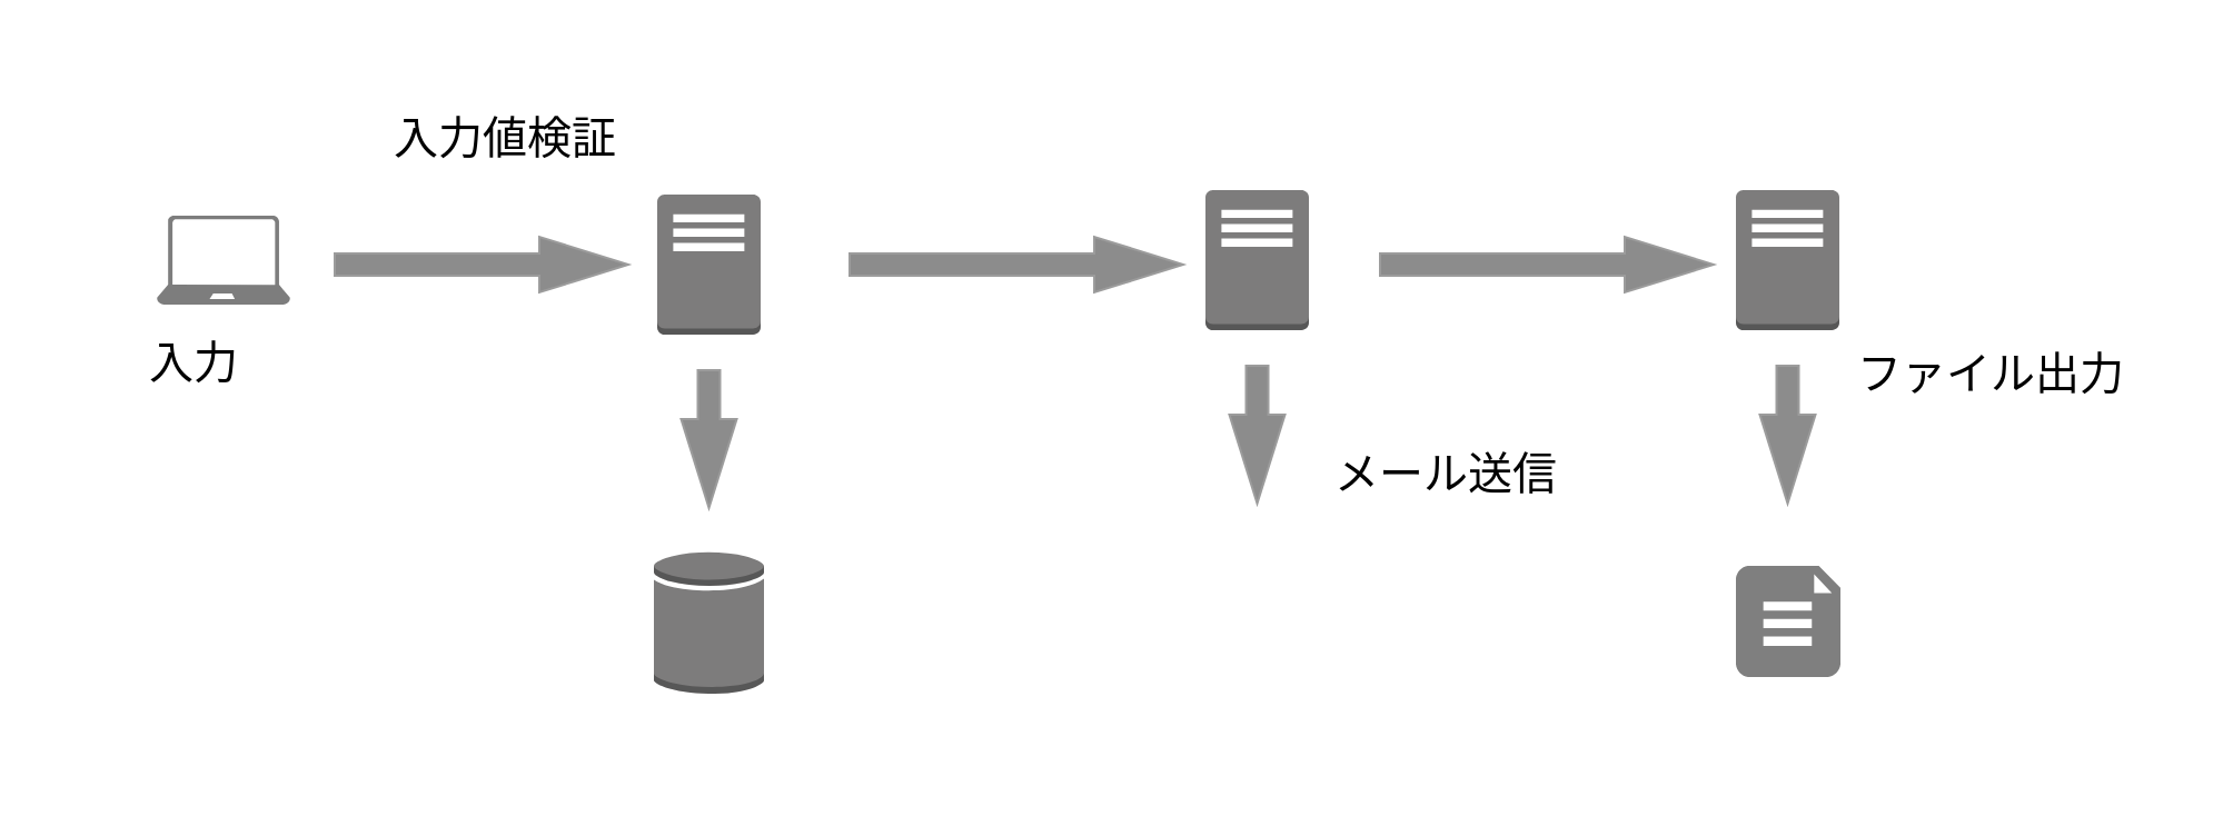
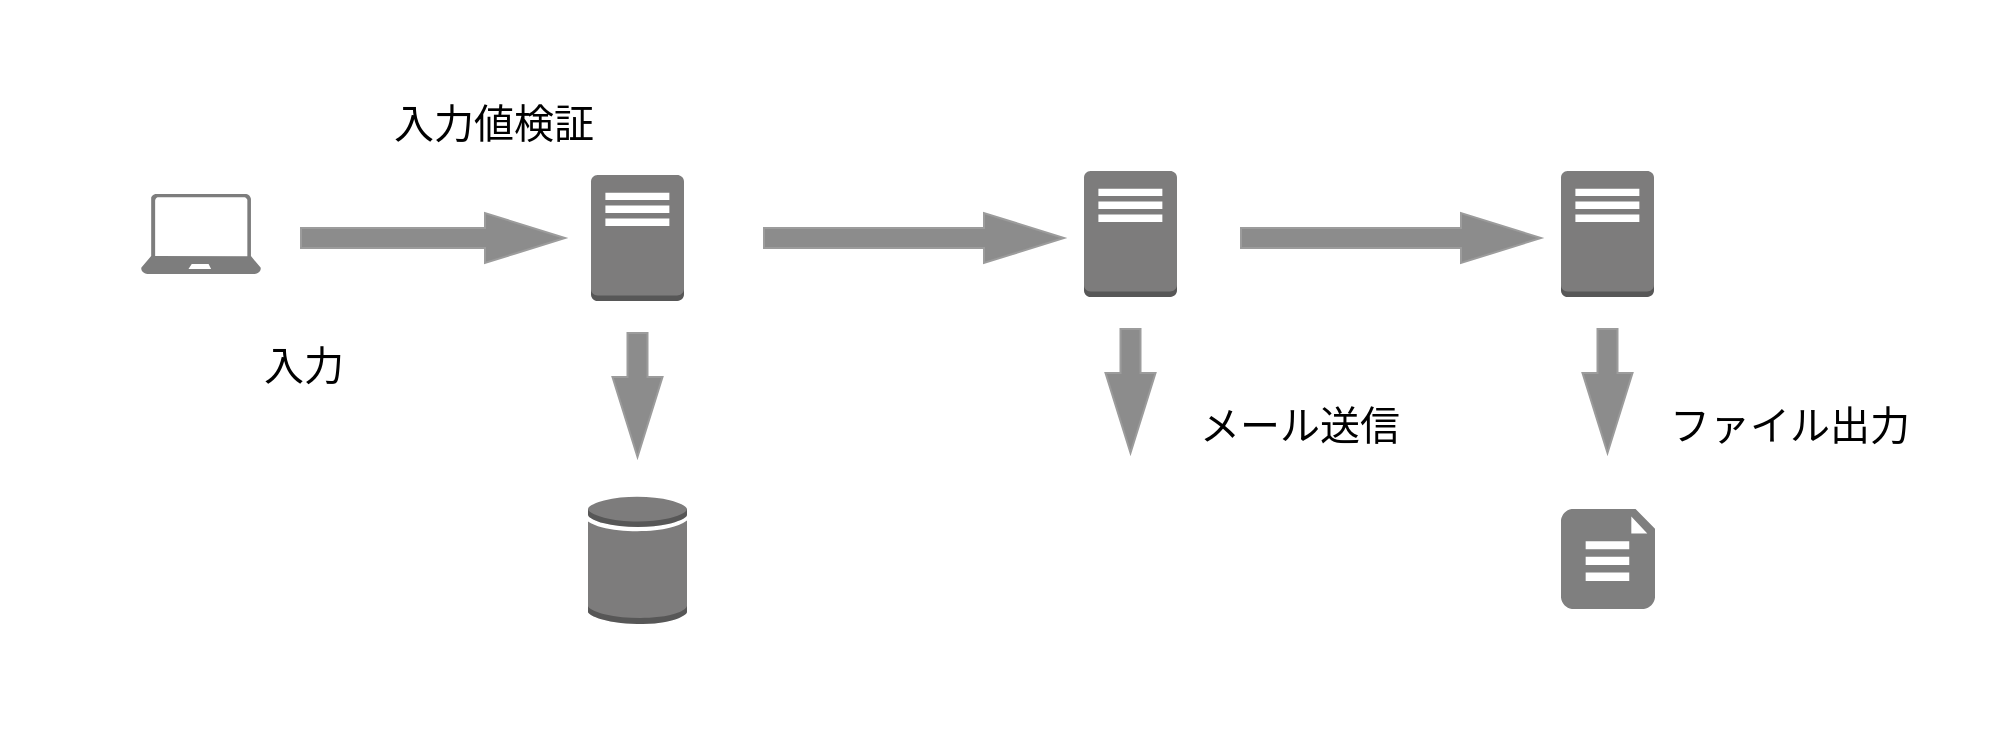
  <mxCell id="0" />
  <mxCell id="1" parent="0" />
  <mxCell id="2" value="" style="pointerEvents=1;shadow=0;dashed=0;html=1;strokeColor=none;labelPosition=center;verticalLabelPosition=bottom;verticalAlign=top;align=center;shape=mxgraph.azure.laptop;fillColor=#7D7D7D;fontSize=26;fontColor=#000000;" vertex="1" parent="1"><mxGeometry x="70" y="96.5" width="60" height="40" as="geometry" /></mxCell>
  <mxCell id="3" value="" style="outlineConnect=0;dashed=0;verticalLabelPosition=bottom;verticalAlign=top;align=center;html=1;shape=mxgraph.aws3.traditional_server;fillColor=#7D7C7C;gradientColor=none;strokeColor=#9C9C9C;strokeWidth=1;fontSize=26;fontColor=#000000;" vertex="1" parent="1"><mxGeometry x="295" y="87" width="46.5" height="63" as="geometry" /></mxCell>
  <mxCell id="4" value="" style="html=1;shadow=0;dashed=0;align=center;verticalAlign=middle;shape=mxgraph.arrows2.arrow;dy=0.6;dx=40;notch=0;strokeColor=#9C9C9C;strokeWidth=1;fillColor=#8C8C8C;fontSize=26;fontColor=#000000;" vertex="1" parent="1"><mxGeometry x="150" y="106" width="132" height="25" as="geometry" /></mxCell>
  <mxCell id="5" value="" style="outlineConnect=0;dashed=0;verticalLabelPosition=bottom;verticalAlign=top;align=center;html=1;shape=mxgraph.aws3.generic_database;fillColor=#7D7C7C;gradientColor=none;strokeColor=#9C9C9C;strokeWidth=1;fontSize=26;fontColor=#000000;" vertex="1" parent="1"><mxGeometry x="293.5" y="247" width="49.5" height="64.5" as="geometry" /></mxCell>
  <mxCell id="6" value="" style="shape=image;html=1;verticalAlign=top;verticalLabelPosition=bottom;labelBackgroundColor=#ffffff;imageAspect=0;aspect=fixed;image=https://cdn3.iconfinder.com/data/icons/interface-39/24/freebies1_expanded-13-128.png;strokeColor=#9C9C9C;strokeWidth=1;fillColor=#8C8C8C;fontSize=26;fontColor=#9C9C9C;" vertex="1" parent="1"><mxGeometry x="578" y="37" width="50" height="50" as="geometry" /></mxCell>
  <mxCell id="7" value="" style="html=1;shadow=0;dashed=0;align=center;verticalAlign=middle;shape=mxgraph.arrows2.arrow;dy=0.6;dx=40;notch=0;strokeColor=#9C9C9C;strokeWidth=1;fillColor=#8C8C8C;fontSize=26;fontColor=#000000;direction=south;" vertex="1" parent="1"><mxGeometry x="305.75" y="166" width="25" height="62" as="geometry" /></mxCell>
  <mxCell id="8" value="" style="html=1;shadow=0;dashed=0;align=center;verticalAlign=middle;shape=mxgraph.arrows2.arrow;dy=0.6;dx=40;notch=0;strokeColor=#9C9C9C;strokeWidth=1;fillColor=#8C8C8C;fontSize=26;fontColor=#000000;" vertex="1" parent="1"><mxGeometry x="381.5" y="106" width="150" height="25" as="geometry" /></mxCell>
  <mxCell id="9" value="" style="outlineConnect=0;dashed=0;verticalLabelPosition=bottom;verticalAlign=top;align=center;html=1;shape=mxgraph.aws3.traditional_server;fillColor=#7D7C7C;gradientColor=none;strokeColor=#9C9C9C;strokeWidth=1;fontSize=26;fontColor=#000000;" vertex="1" parent="1"><mxGeometry x="541.5" y="85" width="46.5" height="63" as="geometry" /></mxCell>
  <mxCell id="10" value="" style="html=1;shadow=0;dashed=0;align=center;verticalAlign=middle;shape=mxgraph.arrows2.arrow;dy=0.6;dx=40;notch=0;strokeColor=#9C9C9C;strokeWidth=1;fillColor=#8C8C8C;fontSize=26;fontColor=#000000;direction=south;" vertex="1" parent="1"><mxGeometry x="552.25" y="164" width="25" height="62" as="geometry" /></mxCell>
  <mxCell id="11" value="" style="shape=image;verticalAlign=top;verticalLabelPosition=bottom;labelBackgroundColor=none;imageAspect=0;aspect=fixed;image=https://cdn3.iconfinder.com/data/icons/faticons/32/mail-01-128.png;strokeColor=#9C9C9C;strokeWidth=1;fillColor=#8C8C8C;fontSize=26;fontColor=none;labelBorderColor=none;noLabel=1;textOpacity=50;" vertex="1" parent="1"><mxGeometry x="530" y="241.5" width="70" height="70" as="geometry" /></mxCell>
  <mxCell id="12" value="" style="shape=image;html=1;verticalAlign=top;verticalLabelPosition=bottom;labelBackgroundColor=#ffffff;imageAspect=0;aspect=fixed;image=https://cdn3.iconfinder.com/data/icons/interface-39/24/freebies1_expanded-13-128.png;strokeColor=#9C9C9C;strokeWidth=1;fillColor=#8C8C8C;fontSize=26;fontColor=#9C9C9C;" vertex="1" parent="1"><mxGeometry x="816.5" y="37" width="50" height="50" as="geometry" /></mxCell>
  <mxCell id="13" value="" style="html=1;shadow=0;dashed=0;align=center;verticalAlign=middle;shape=mxgraph.arrows2.arrow;dy=0.6;dx=40;notch=0;strokeColor=#9C9C9C;strokeWidth=1;fillColor=#8C8C8C;fontSize=26;fontColor=#000000;" vertex="1" parent="1"><mxGeometry x="620" y="106" width="150" height="25" as="geometry" /></mxCell>
  <mxCell id="14" value="" style="outlineConnect=0;dashed=0;verticalLabelPosition=bottom;verticalAlign=top;align=center;html=1;shape=mxgraph.aws3.traditional_server;fillColor=#7D7C7C;gradientColor=none;strokeColor=#9C9C9C;strokeWidth=1;fontSize=26;fontColor=#000000;" vertex="1" parent="1"><mxGeometry x="780" y="85" width="46.5" height="63" as="geometry" /></mxCell>
  <mxCell id="15" value="" style="html=1;shadow=0;dashed=0;align=center;verticalAlign=middle;shape=mxgraph.arrows2.arrow;dy=0.6;dx=40;notch=0;strokeColor=#9C9C9C;strokeWidth=1;fillColor=#8C8C8C;fontSize=26;fontColor=#000000;direction=south;" vertex="1" parent="1"><mxGeometry x="790.75" y="164" width="25" height="62" as="geometry" /></mxCell>
  <mxCell id="16" value="" style="pointerEvents=1;shadow=0;dashed=0;html=1;strokeColor=none;labelPosition=center;verticalLabelPosition=bottom;verticalAlign=top;align=center;shape=mxgraph.azure.file_2;fillColor=#7F7F7F;labelBackgroundColor=none;fontSize=26;fontColor=none;" vertex="1" parent="1"><mxGeometry x="780" y="254" width="47" height="50" as="geometry" /></mxCell>
  <mxCell id="17" value="" style="shape=image;html=1;verticalAlign=top;verticalLabelPosition=bottom;labelBackgroundColor=#ffffff;imageAspect=0;aspect=fixed;image=https://cdn0.iconfinder.com/data/icons/users-android-l-lollipop-icon-pack/24/user-128.png;strokeColor=#9C9C9C;strokeWidth=1;fillColor=#8C8C8C;fontSize=26;fontColor=none;imageBackground=none;" vertex="1" parent="1"><mxGeometry x="20" y="20" width="65" height="65" as="geometry" /></mxCell>
  <mxCell id="18" value="" style="shape=image;html=1;verticalAlign=top;verticalLabelPosition=bottom;labelBackgroundColor=#ffffff;imageAspect=0;aspect=fixed;image=https://cdn0.iconfinder.com/data/icons/users-android-l-lollipop-icon-pack/24/user-128.png;strokeColor=#9C9C9C;strokeWidth=1;fillColor=#8C8C8C;fontSize=26;fontColor=none;imageBackground=none;" vertex="1" parent="1"><mxGeometry x="860" y="279.5" width="65" height="65" as="geometry" /></mxCell>
  <mxCell id="19" value="" style="shape=image;html=1;verticalAlign=top;verticalLabelPosition=bottom;labelBackgroundColor=#ffffff;imageAspect=0;aspect=fixed;image=https://cdn0.iconfinder.com/data/icons/users-android-l-lollipop-icon-pack/24/user-128.png;strokeColor=#9C9C9C;strokeWidth=1;fillColor=#8C8C8C;fontSize=26;fontColor=none;imageBackground=none;" vertex="1" parent="1"><mxGeometry x="600" y="279.5" width="65" height="65" as="geometry" /></mxCell>
- <mxCell id="20" value="入力" style="text;html=1;resizable=0;points=[];autosize=1;align=left;verticalAlign=top;spacingTop=-4;fontSize=20;fontColor=none;" vertex="1" parent="1"><mxGeometry x="65" y="148" width="70" height="30" as="geometry" /></mxCell>
- <mxCell id="21" value="入力値検証" style="text;html=1;resizable=0;points=[];autosize=1;align=left;verticalAlign=top;spacingTop=-4;fontSize=20;fontColor=none;" vertex="1" parent="1"><mxGeometry x="175" y="47" width="120" height="30" as="geometry" /></mxCell>
+ <mxCell id="20" value="入力" style="text;html=1;resizable=0;points=[];autosize=1;align=left;verticalAlign=top;spacingTop=-4;fontSize=20;fontColor=none;" vertex="1" parent="1"><mxGeometry x="130" y="168" width="70" height="30" as="geometry" /></mxCell>
+ <mxCell id="21" value="入力値検証" style="text;html=1;resizable=0;points=[];autosize=1;align=left;verticalAlign=top;spacingTop=-4;fontSize=20;fontColor=none;" vertex="1" parent="1"><mxGeometry x="195" y="47" width="120" height="30" as="geometry" /></mxCell>
  <mxCell id="22" value="メール送信" style="text;html=1;resizable=0;points=[];autosize=1;align=left;verticalAlign=top;spacingTop=-4;fontSize=20;fontColor=none;" vertex="1" parent="1"><mxGeometry x="598" y="198" width="120" height="30" as="geometry" /></mxCell>
- <mxCell id="23" value="ファイル出力" style="text;html=1;resizable=0;points=[];autosize=1;align=left;verticalAlign=top;spacingTop=-4;fontSize=20;fontColor=none;" vertex="1" parent="1"><mxGeometry x="832.5" y="153" width="140" height="30" as="geometry" /></mxCell>
+ <mxCell id="23" value="ファイル出力" style="text;html=1;resizable=0;points=[];autosize=1;align=left;verticalAlign=top;spacingTop=-4;fontSize=20;fontColor=none;" vertex="1" parent="1"><mxGeometry x="832.5" y="198" width="140" height="30" as="geometry" /></mxCell>
